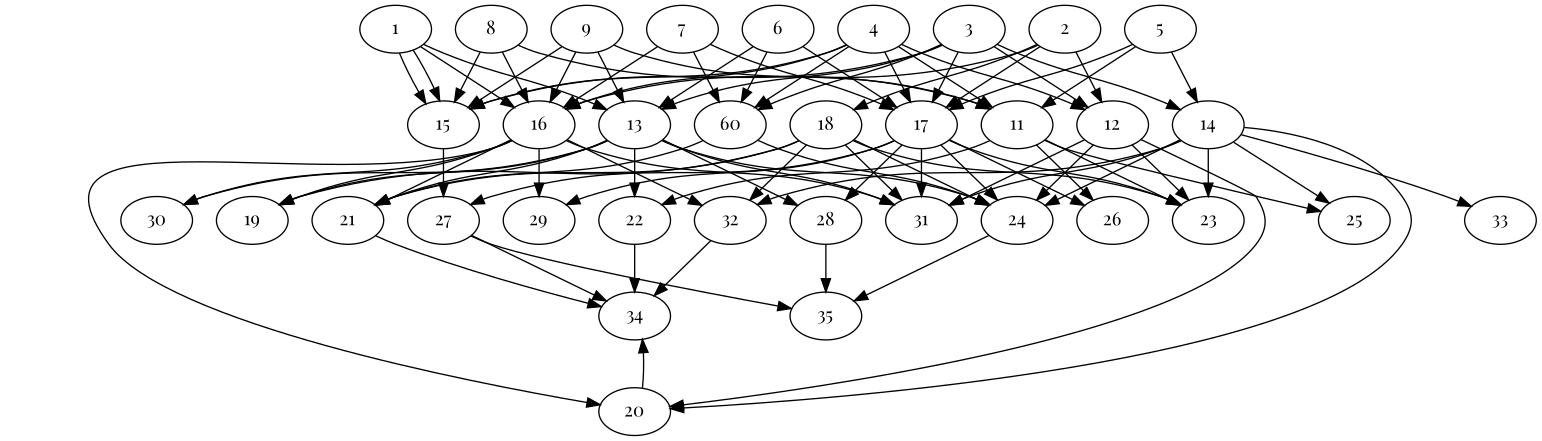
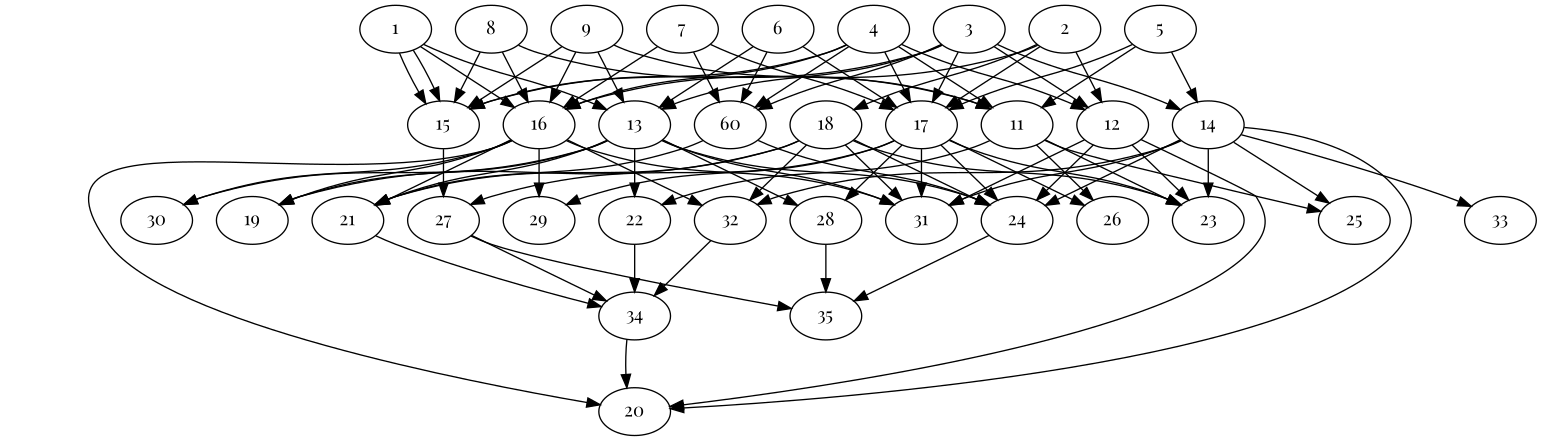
  digraph {
    fontname="Playfair Display"
    node [alpha=0.09 fontname="Playfair Display"]
    edge [fontname="Playfair Display"]
    1 [alpha=0.10 expect_size=11626496]
    13 [alpha=0.08 expect_size=18738176]
    15 [alpha=0.05 expect_size=14272512]
    16 [alpha=0.01 expect_size=12619776]
    21 [alpha=0.15 expect_size=8829952]
    24 [alpha=0.01 expect_size=45730816]
    22 [alpha=0.12 expect_size=41798656]
    31 [alpha=0.01 expect_size=46372864]
    19 [expect_size=51783680]
    28 [expect_size=17382400]
    30 [alpha=0.01 expect_size=45264896]
    27 [alpha=0.16 expect_size=39527424]
    20 [alpha=0.00 expect_size=34584576]
    32 [alpha=0.10 expect_size=33796096]
    29 [alpha=0.02 expect_size=24090624]
    34 [alpha=0.15 expect_size=37542912]
    35 [expect_size=38995968]
    2 [alpha=0.16 expect_size=12861440]
    12 [alpha=0.14 expect_size=28571648]
    17 [alpha=0.11 expect_size=10701824]
    18 [alpha=0.03 expect_size=40685568]
    23 [expect_size=27287552]
    26 [alpha=0.01 expect_size=37857280]
    3 [alpha=0.10 expect_size=52339712]
    n25 [expect_size=19931136 label=60]
    14 [alpha=0.12 expect_size=41167872]
    25 [alpha=0.13 expect_size=26101760]
    33 [alpha=0.05 expect_size=15153152]
    4 [expect_size=37644288]
    11 [alpha=0.14 expect_size=52279296]
    5 [alpha=0.19 expect_size=8404992]
    6 [alpha=0.19 expect_size=41271296]
    7 [alpha=0.13 expect_size=23961600]
    8 [alpha=0.05 expect_size=45191168]
    9 [alpha=0.13 expect_size=6322176]
    1 -> 13
    1 -> 15
    1 -> 15
    1 -> 16
    13 -> 21
    13 -> 24
    13 -> 22
    13 -> 31
    13 -> 19
    13 -> 28
    13 -> 30
    15 -> 27
    16 -> 21
    16 -> 31
    16 -> 19
    16 -> 30
    16 -> 20
    16 -> 32
    16 -> 29
    21 -> 34
    24 -> 35
    22 -> 34
    28 -> 35
    27 -> 34
    27 -> 35
-   20 -> 34
+   34 -> 20
    32 -> 34
    2 -> 16
    2 -> 12
    2 -> 17
    2 -> 18
    12 -> 24
    12 -> 31
    12 -> 20
    12 -> 23
    17 -> 24
    17 -> 31
    17 -> 28
    17 -> 27
    17 -> 29
    17 -> 23
    17 -> 26
    18 -> 21
    18 -> 24
    18 -> 31
    18 -> 19
    18 -> 32
    18 -> 23
    3 -> 13
    3 -> 15
    3 -> 12
    3 -> 17
    3 -> n25
    3 -> 14
    n25 -> 21
    n25 -> 24
    14 -> 24
    14 -> 31
    14 -> 20
    14 -> 32
    14 -> 23
    14 -> 25
    14 -> 33
    4 -> 15
    4 -> 16
    4 -> 12
    4 -> 17
    4 -> n25
    4 -> 11
    11 -> 22
    11 -> 23
    11 -> 26
    11 -> 25
    5 -> 17
    5 -> 14
    5 -> 11
    6 -> 13
    6 -> 17
    6 -> n25
    7 -> 16
    7 -> 17
    7 -> n25
    8 -> 15
    8 -> 16
    8 -> 11
    9 -> 13
    9 -> 15
    9 -> 16
    9 -> 11
  }
